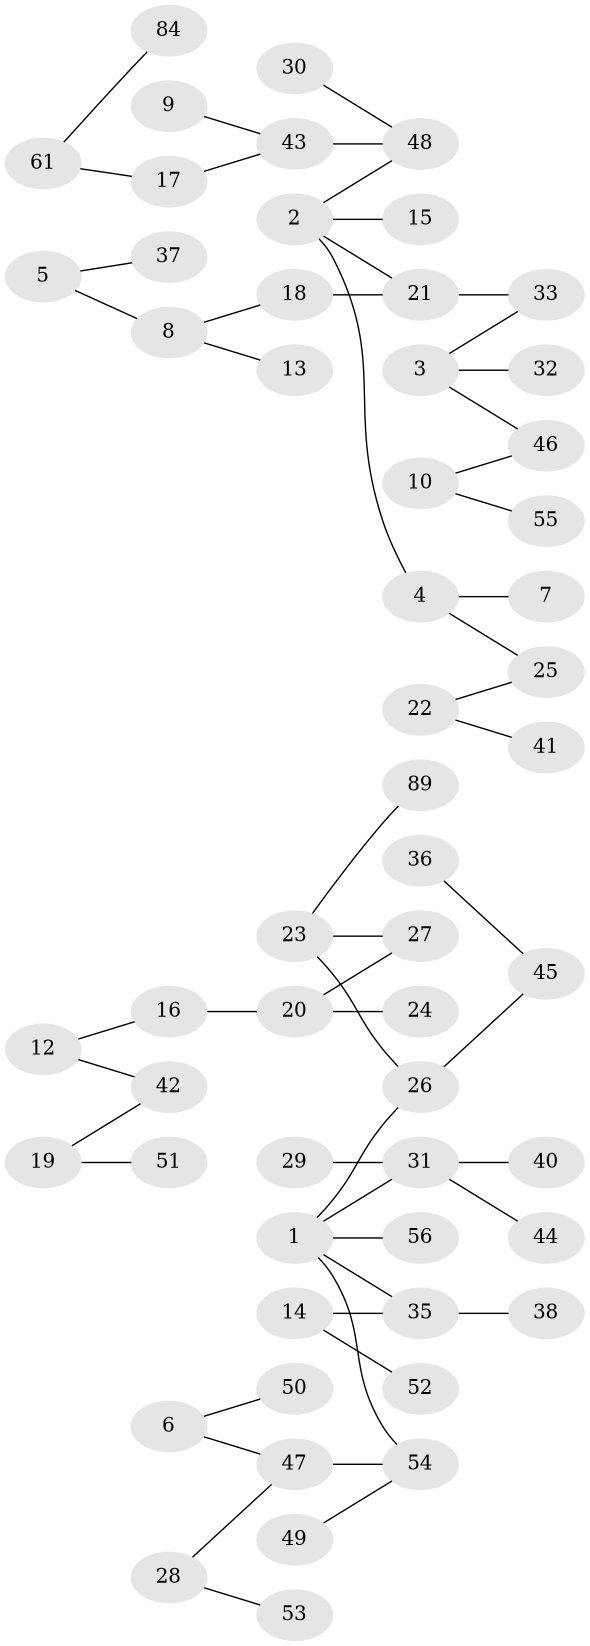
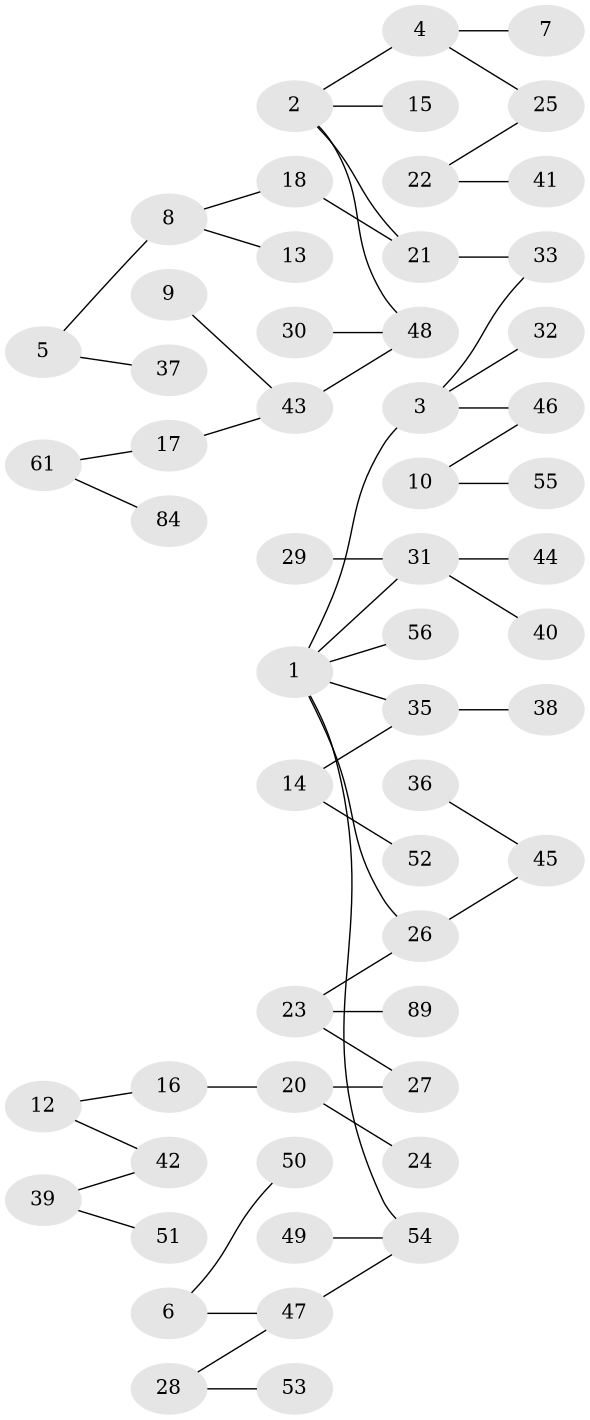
  graph {
    rankdir=LR
    node [color=gray90 style=filled]
    edge [weight=1.0]
    1
    3
    26
    31
    35
    54
    56
    32
    33
    46
    45
    40
    44
    38
    2
    4
    15
    21
    48
    7
    25
    5
    8
    37
    13
    18
    6
    47
    50
    9
    43
    10
    55
    n34 [label=61]
    17
    n36 [label=84]
    12
    16
    42
    20
    14
    52
    24
    27
-   19
+   19 [label=39]
    51
    22
    41
    23
    n50 [label=89]
    28
    53
    29
    30
    36
    49
+   1 -- 3
    1 -- 26
    1 -- 31
    1 -- 35
    1 -- 54
    1 -- 56
    3 -- 32
    3 -- 33
    3 -- 46
    26 -- 45
    31 -- 40
    31 -- 44
    35 -- 38
    2 -- 4
    2 -- 15
    2 -- 21
    2 -- 48
    4 -- 7
    4 -- 25
    21 -- 33
    5 -- 8
    5 -- 37
    8 -- 13
    8 -- 18
    18 -- 21
    6 -- 47
    6 -- 50
    47 -- 54
    9 -- 43
    43 -- 48
    10 -- 46
    10 -- 55
    n34 -- 17
    n34 -- n36
    17 -- 43
    12 -- 16
    12 -- 42
    16 -- 20
    20 -- 24
    20 -- 27
    14 -- 35
    14 -- 52
    19 -- 42
    19 -- 51
    22 -- 25
    22 -- 41
    23 -- 26
    23 -- 27
    23 -- n50
    28 -- 47
    28 -- 53
    29 -- 31
    30 -- 48
    36 -- 45
    49 -- 54
  }
